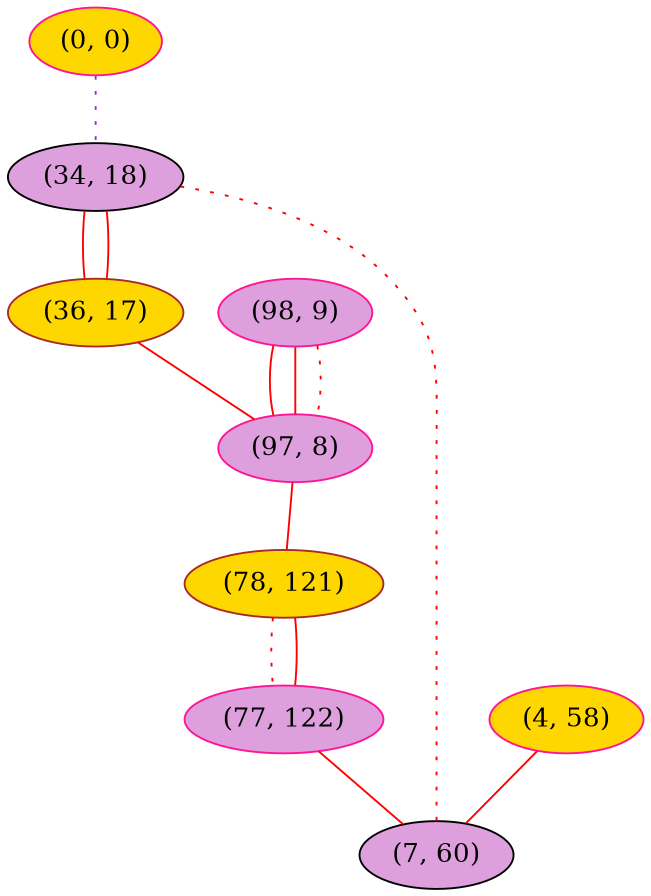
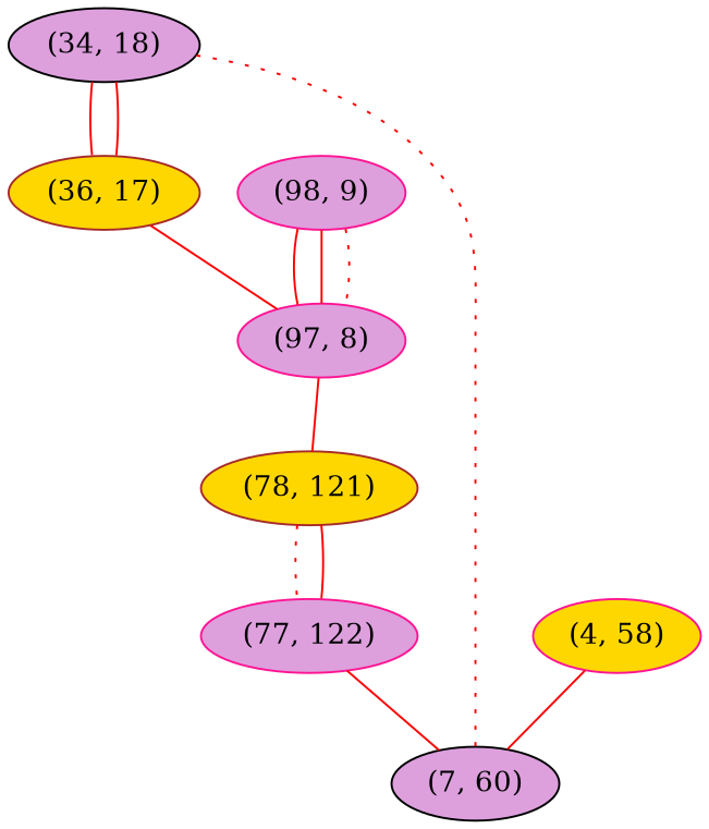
  graph {
    node [color=deeppink fillcolor=plum style=filled]
    edge [color=red style=solid weight=1]
-   "(0, 0)" [fillcolor=gold]
    "(34, 18)" [color=black]
    "(36, 17)" [color=brown fillcolor=gold]
    "(7, 60)" [color=black]
    "(98, 9)"
    "(97, 8)"
    "(78, 121)" [color=brown fillcolor=gold]
    "(77, 122)"
    "(4, 58)" [fillcolor=gold]
-   "(0, 0)" -- "(34, 18)" [color=purple style=dotted weight=4]
    "(34, 18)" -- "(36, 17)"
    "(34, 18)" -- "(36, 17)"
    "(34, 18)" -- "(7, 60)" [style=dotted]
    "(36, 17)" -- "(97, 8)"
    "(98, 9)" -- "(97, 8)"
    "(98, 9)" -- "(97, 8)"
    "(98, 9)" -- "(97, 8)" [style=dotted]
    "(97, 8)" -- "(78, 121)"
    "(78, 121)" -- "(77, 122)" [style=dotted]
    "(78, 121)" -- "(77, 122)"
    "(77, 122)" -- "(7, 60)"
    "(4, 58)" -- "(7, 60)"
  }
